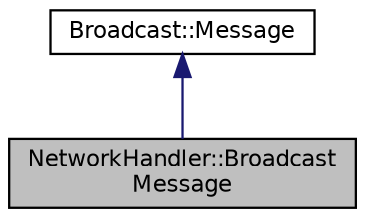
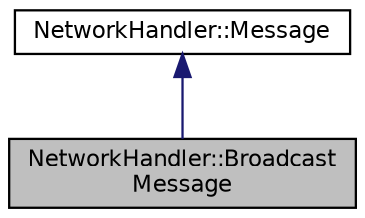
  digraph {
    node [color=black fontname=Helvetica fontsize=10 shape=record style=filled]
    n1 [fillcolor=grey75 fontcolor=black height=0.2 label="NetworkHandler::Broadcast\lMessage" width=0.4]
-   n2 [fillcolor=white height=0.2 label="Broadcast::Message" width=0.4]
+   n2 [fillcolor=white height=0.2 label="NetworkHandler::Message" width=0.4]
    n2 -> n1 [color=midnightblue dir=back fontname=Helvetica fontsize=10 labelfontname=Helvetica labelfontsize=10 style=solid]
  }
